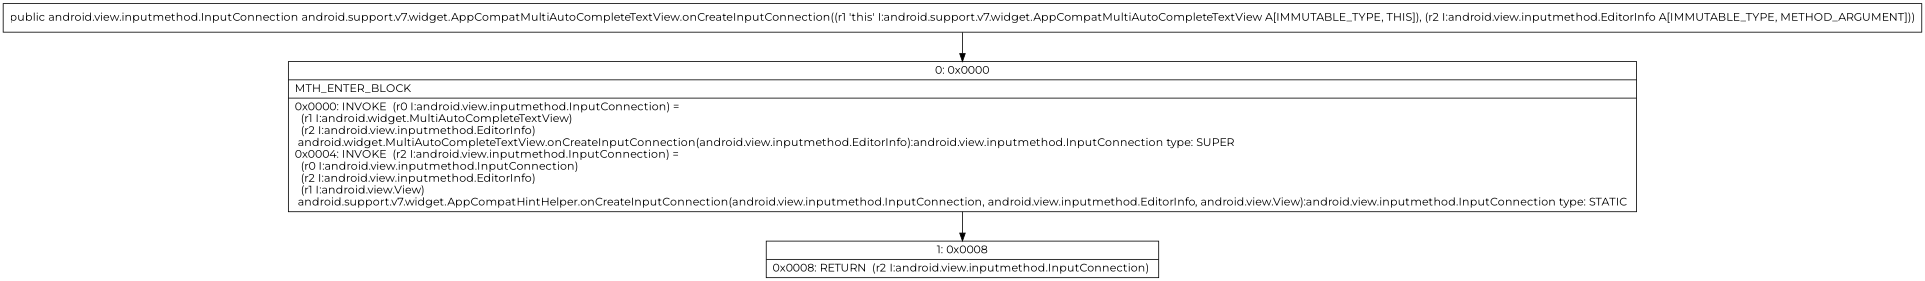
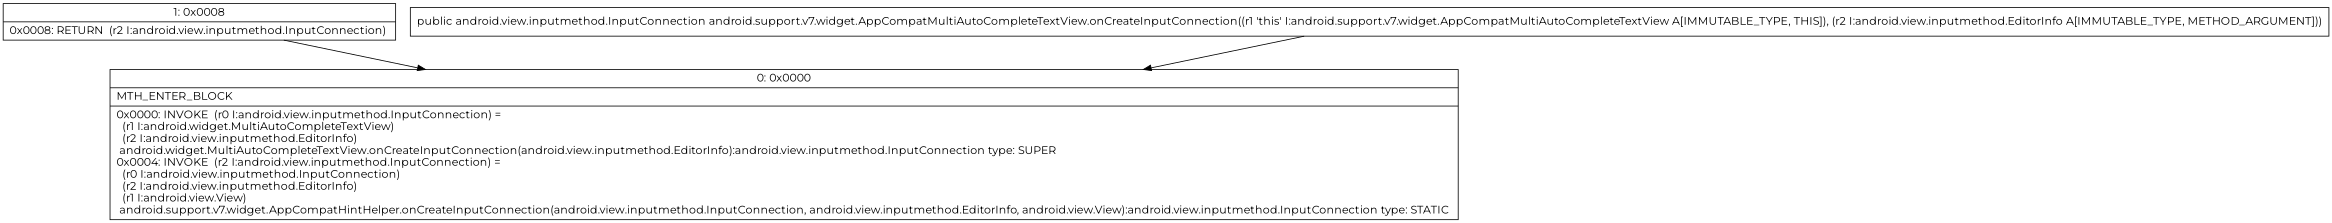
  digraph {
    fontname=Montserrat
    node [shape=record fontname=Montserrat]
    edge [fontname=Montserrat]
    n1 [label="{0\:\ 0x0000|MTH_ENTER_BLOCK\l|0x0000: INVOKE  (r0 I:android.view.inputmethod.InputConnection) = \l  (r1 I:android.widget.MultiAutoCompleteTextView)\l  (r2 I:android.view.inputmethod.EditorInfo)\l android.widget.MultiAutoCompleteTextView.onCreateInputConnection(android.view.inputmethod.EditorInfo):android.view.inputmethod.InputConnection type: SUPER \l0x0004: INVOKE  (r2 I:android.view.inputmethod.InputConnection) = \l  (r0 I:android.view.inputmethod.InputConnection)\l  (r2 I:android.view.inputmethod.EditorInfo)\l  (r1 I:android.view.View)\l android.support.v7.widget.AppCompatHintHelper.onCreateInputConnection(android.view.inputmethod.InputConnection, android.view.inputmethod.EditorInfo, android.view.View):android.view.inputmethod.InputConnection type: STATIC \l}"]
    n2 [label="{1\:\ 0x0008|0x0008: RETURN  (r2 I:android.view.inputmethod.InputConnection) \l}"]
    n3 [label="{public android.view.inputmethod.InputConnection android.support.v7.widget.AppCompatMultiAutoCompleteTextView.onCreateInputConnection((r1 'this' I:android.support.v7.widget.AppCompatMultiAutoCompleteTextView A[IMMUTABLE_TYPE, THIS]), (r2 I:android.view.inputmethod.EditorInfo A[IMMUTABLE_TYPE, METHOD_ARGUMENT])) }"]
-   n1 -> n2
+   n2 -> n1
    n3 -> n1
  }
